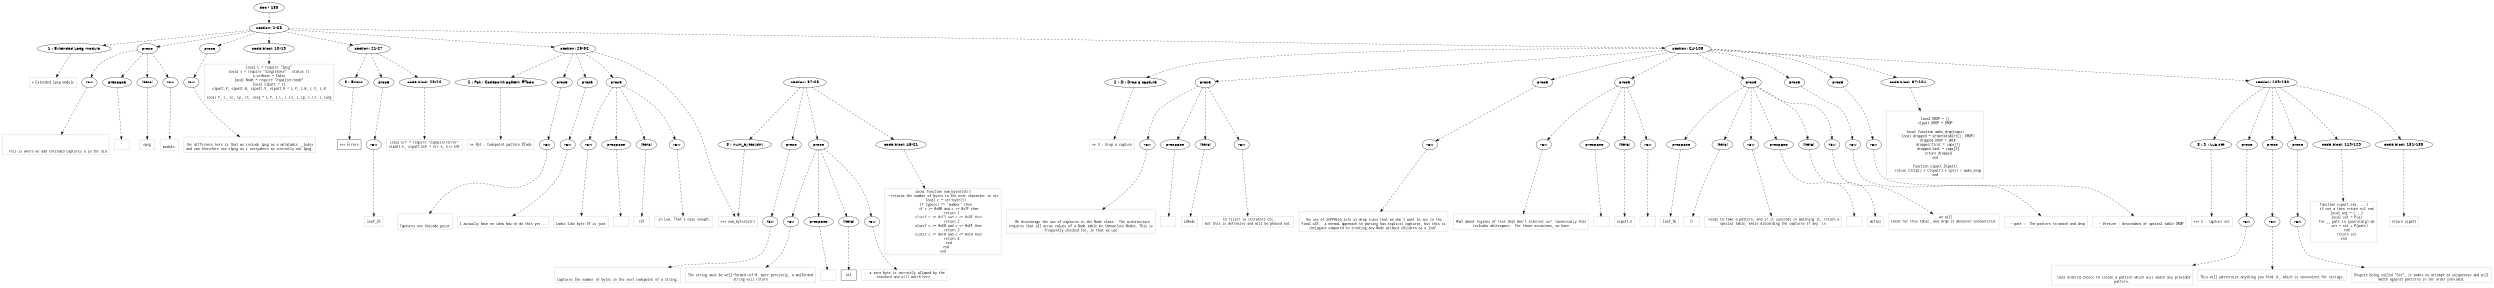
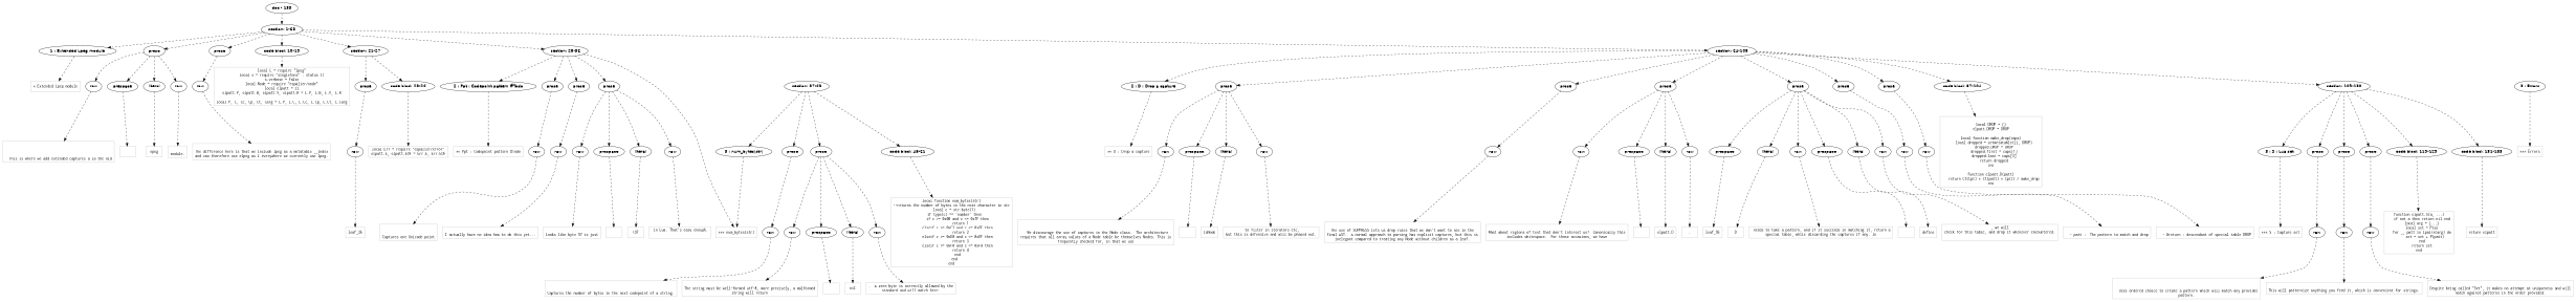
  digraph {
    node [fontname=Helvetica]
    edge [style=dashed]
    n1 [label="section: 1-63"]
    n2 [label=raw]
    n3 [label=prespace]
    n4 [label=literal]
    n5 [label=raw]
    n6 [label="1 : Extended Lpeg module"]
    n7 [label=prose]
    n8 [label=prose]
    n9 [label="code block 10-19"]
    n10 [label="section: 21-27"]
    n11 [label="section: 28-36"]
    n12 [label="section: 64-108"]
    n13 [label=raw]
    n14 [label="3 : Errors"]
    n15 [label=prose]
    n16 [label="code block 23-26"]
    n17 [label="3 : S : Lua set"]
    n18 [label=prose]
    n19 [label=prose]
    n20 [label=prose]
    n21 [label="code block 119-129"]
    n22 [label="code block 131-133"]
    n23 [label=raw]
    n24 [label="2 : Ppt : Codepoint pattern #Todo"]
    n25 [label=prose]
    n26 [label=prose]
    n27 [label=prose]
    n28 [label="section: 37-63"]
    n29 [label=raw]
    n30 [label=raw]
    n31 [label=raw]
    n32 [label=prespace]
    n33 [label=literal]
    n34 [label=raw]
    n35 [label="3 : num_bytes(str)"]
    n36 [label=prose]
    n37 [label=prose]
    n38 [label="code block 45-61"]
    n39 [label=raw]
    n40 [label=raw]
    n41 [label=prespace]
    n42 [label=literal]
    n43 [label=raw]
    n44 [label="2 : D : Drop a capture"]
    n45 [label=prose]
    n46 [label=prose]
    n47 [label=prose]
    n48 [label=prose]
    n49 [label=prose]
    n50 [label=prose]
    n51 [label="code block 87-104"]
    n52 [label="section: 109-130"]
    n53 [label=raw]
    n54 [label=prespace]
    n55 [label=literal]
    n56 [label=raw]
    n57 [label=raw]
    n58 [label=raw]
    n59 [label=prespace]
    n60 [label=literal]
    n61 [label=raw]
    n62 [label=prespace]
    n63 [label=literal]
    n64 [label=raw]
    n65 [label=prespace]
    n66 [label=literal]
    n67 [label=raw]
    n68 [label=raw]
    n69 [label=raw]
    n70 [label=raw]
    n71 [label=raw]
    n72 [label=raw]
    n73 [color=Gray fontname=Inconsolata label="* Extended Lpeg module" shape=rectangle]
    n74 [color=Gray fontname=Inconsolata label="local L = require \"lpeg\"\nlocal s = require \"singletons\" . status ()\ns.verbose = false\nlocal Node = require \"espalier/node\"\nlocal elpatt = {}\nelpatt.P, elpatt.B, elpatt.V, elpatt.R = L.P, L.B, L.V, L.R\n\nlocal P, C, Cc, Cp, Ct, Carg = L.P, L.C, L.Cc, L.Cp, L.Ct, L.Carg" shape=rectangle]
    n75 [color=Gray fontname=Inconsolata label="*** num_bytes(str)" shape=rectangle]
    n76 [color=Gray fontname=Inconsolata label="\n\n\n  This is where we add extended captures a la the old" shape=rectangle]
    n77 [color=Gray fontname=Inconsolata label=" " shape=rectangle]
    n78 [color=Gray fontname=Inconsolata label=epeg shape=rectangle]
    n79 [color=Gray fontname=Inconsolata label="\nmodule.\n" shape=rectangle]
    n80 [color=Gray fontname=Inconsolata label="\nThe difference here is that we include lpeg as a metatable __index\nand can therefore use elpeg as L everywhere we currently use lpeg.\n" shape=rectangle]
-   n81 [color=black fontname=Inconsolata label="*** Errors" shape=rectangle]
+   n81 [color=Gray fontname=Inconsolata label="*** Errors" shape=rectangle]
    n82 [color=Gray fontname=Inconsolata label="local Err = require \"espalier/error\"\nelpatt.E, elpatt.EOF = Err.E, Err.EOF" shape=rectangle]
    leaf_26 [color=Gray fontname=Inconsolata shape=rectangle]
    n84 [color=Gray fontname=Inconsolata label="** Ppt : Codepoint pattern #Todo" shape=rectangle]
    n85 [color=Gray fontname=Inconsolata label="\n\nCaptures one Unicode point\n" shape=rectangle]
    n86 [color=Gray fontname=Inconsolata label="\nI actually have no idea how to do this yet...\n" shape=rectangle]
    n87 [color=Gray fontname=Inconsolata label="\nLooks like byte 97 is just" shape=rectangle]
    n88 [color=Gray fontname=Inconsolata label=" " shape=rectangle]
    n89 [color=Gray fontname=Inconsolata label="\\97" shape=rectangle]
    n90 [color=Gray fontname=Inconsolata label=" in Lua. That's easy enough.\n\n" shape=rectangle]
    n91 [color=Gray fontname=Inconsolata label="local function num_bytes(str)\n--returns the number of bytes in the next character in str\n   local c = str:byte(1)\n   if type(c) == 'number' then\n      if c >= 0x00 and c <= 0x7F then\n         return 1\n      elseif c >= 0xC2 and c <= 0xDF then\n         return 2\n      elseif c >= 0xE0 and c <= 0xEF then\n         return 3\n      elseif c >= 0xF0 and c <= 0xF4 then\n         return 4\n      end\n   end\nend" shape=rectangle]
    n92 [color=Gray fontname=Inconsolata label="\n\nCaptures the number of bytes in the next codepoint of a string.\n" shape=rectangle]
    n93 [color=Gray fontname=Inconsolata label="\nThe string must be well-formed utf-8, more precisely, a malformed\nstring will return" shape=rectangle]
    n94 [color=Gray fontname=Inconsolata label=" " shape=rectangle]
-   n95 [color=black fontname=Inconsolata label=nil shape=rectangle]
+   n95 [color=Gray fontname=Inconsolata label=nil shape=rectangle]
    n96 [color=Gray fontname=Inconsolata label=".  A zero byte is correctly allowed by the\nstandard and will match here.\n" shape=rectangle]
    n97 [color=Gray fontname=Inconsolata label="** D : Drop a capture" shape=rectangle]
    n98 [color=Gray fontname=Inconsolata label="\nlocal DROP = {}\nelpatt.DROP = DROP\n\nlocal function make_drop(caps)\n   local dropped = setmetatable({}, DROP)\n   dropped.DROP = DROP\n   dropped.first = caps[1]\n   dropped.last = caps[3]\n   return dropped\nend\n\nfunction elpatt.D(patt)\n   return Ct(Cp() * Ct(patt) * Cp()) / make_drop\nend\n" shape=rectangle]
    n99 [color=Gray fontname=Inconsolata label="\n\n  We discourage the use of captures in the Node class.  The architecture\nrequires that all array values of a Node table be themselves Nodes. This is\nfrequently checked for, in that we use" shape=rectangle]
    n100 [color=Gray fontname=Inconsolata label=" " shape=rectangle]
    n101 [color=Gray fontname=Inconsolata label=isNode shape=rectangle]
    n102 [color=Gray fontname=Inconsolata label=" to filter in iterators etc,\nbut this is defensive and will be phased out.\n" shape=rectangle]
    n103 [color=Gray fontname=Inconsolata label="\nThe use of SUPPRESS lets us drop rules that we don't want to see in the\nfinal AST.  A normal approach to parsing has explicit captures, but this is\ninelegant compared to treating any Node without children as a leaf.\n" shape=rectangle]
    n104 [color=Gray fontname=Inconsolata label="\nWhat about regions of text that don't interest us?  Canonically this\nincludes whitespace.  For those occasions, we have" shape=rectangle]
    n105 [color=Gray fontname=Inconsolata label=" " shape=rectangle]
    n106 [color=Gray fontname=Inconsolata label="elpatt.D" shape=rectangle]
    n107 [color=Gray fontname=Inconsolata label=".\n" shape=rectangle]
    leaf_96 [color=Gray fontname=Inconsolata shape=rectangle]
    n109 [color=Gray fontname=Inconsolata label=D shape=rectangle]
    n110 [color=Gray fontname=Inconsolata label=" needs to take a pattern, and if it succeeds in matching it, return a\nspecial table, while discarding the captures if any. In" shape=rectangle]
    n111 [color=Gray fontname=Inconsolata label=" " shape=rectangle]
    n112 [color=Gray fontname=Inconsolata label=define shape=rectangle]
    n113 [color=Gray fontname=Inconsolata label=", we will\ncheck for this table, and drop it whenever encountered.\n\n" shape=rectangle]
    n114 [color=Gray fontname=Inconsolata label="\n  - patt :  The pattern to match and drop\n" shape=rectangle]
    n115 [color=Gray fontname=Inconsolata label="\n  - #return : descendant of special table DROP\n" shape=rectangle]
    n116 [color=Gray fontname=Inconsolata label="*** S : Capture set" shape=rectangle]
    n117 [color=Gray fontname=Inconsolata label="function elpatt.S(a, ...)\n   if not a then return nil end\n   local arg = {...}\n   local set = P(a)\n   for _, patt in ipairs(arg) do\n      set = set + P(patt)\n   end\n   return set\nend" shape=rectangle]
    n118 [color=Gray fontname=Inconsolata label="return elpatt" shape=rectangle]
    n119 [color=Gray fontname=Inconsolata label="\n\n  Uses ordered choice to create a pattern which will match any provided\npattern.\n" shape=rectangle]
    n120 [color=Gray fontname=Inconsolata label="\nThis will patternize anything you feed it, which is convenient for strings.\n" shape=rectangle]
    n121 [color=Gray fontname=Inconsolata label="\nDespite being called \"Set\", it makes no attempt at uniqueness and will\nmatch against patterns in the order provided.\n" shape=rectangle]
    n122 [label="doc - 133"]
    subgraph sub_1 {
      rank=same
      n1
    }
    subgraph sub_2 {
      rank=same
      n2
      n3
      n4
      n5
    }
    subgraph sub_3 {
      rank=same
      n6
      n7
      n8
      n9
      n10
      n11
      n12
    }
    subgraph sub_4 {
      rank=same
      n13
    }
    subgraph sub_5 {
      rank=same
      n14
      n15
      n16
    }
    subgraph sub_6 {
      rank=same
      n17
      n18
      n19
      n20
      n21
      n22
    }
    subgraph sub_7 {
      rank=same
      n23
    }
    subgraph sub_8 {
      rank=same
      n24
      n25
      n26
      n27
      n28
    }
    subgraph sub_9 {
      rank=same
      n29
    }
    subgraph sub_10 {
      rank=same
      n30
    }
    subgraph sub_11 {
      rank=same
      n31
      n32
      n33
      n34
    }
    subgraph sub_12 {
      rank=same
      n35
      n36
      n37
      n38
    }
    subgraph sub_13 {
      rank=same
      n39
    }
    subgraph sub_14 {
      rank=same
      n40
      n41
      n42
      n43
    }
    subgraph sub_15 {
      rank=same
      n44
      n45
      n46
      n47
      n48
      n49
      n50
      n51
      n52
    }
    subgraph sub_16 {
      rank=same
      n53
      n54
      n55
      n56
    }
    subgraph sub_17 {
      rank=same
      n57
    }
    subgraph sub_18 {
      rank=same
      n58
      n59
      n60
      n61
    }
    subgraph sub_19 {
      rank=same
      n62
      n63
      n64
      n65
      n66
      n67
    }
    subgraph sub_20 {
      rank=same
      n68
    }
    subgraph sub_21 {
      rank=same
      n69
    }
    subgraph sub_22 {
      rank=same
      n70
    }
    subgraph sub_23 {
      rank=same
      n71
    }
    subgraph sub_24 {
      rank=same
      n72
    }
    n1 -> n6
    n1 -> n7
    n1 -> n8
    n1 -> n9
    n1 -> n10
    n1 -> n11
    n1 -> n12
    n2 -> n76
    n3 -> n77
    n4 -> n78
    n5 -> n79
    n6 -> n73
    n7 -> n2
    n7 -> n3
    n7 -> n4
    n7 -> n5
    n8 -> n13
    n9 -> n74
-   n10 -> n14
    n10 -> n15
    n10 -> n16
    n11 -> n24
    n11 -> n25
    n11 -> n26
    n11 -> n27
    n11 -> n75
    n12 -> n44
    n12 -> n45
    n12 -> n46
    n12 -> n47
    n12 -> n48
    n12 -> n49
    n12 -> n50
    n12 -> n51
    n12 -> n52
    n13 -> n80
    n14 -> n81
    n15 -> n23
    n16 -> n82
    n17 -> n116
    n18 -> n70
    n19 -> n71
    n20 -> n72
    n21 -> n117
    n22 -> n118
    n23 -> leaf_26
    n24 -> n84
    n25 -> n29
    n26 -> n30
    n27 -> n31
    n27 -> n32
    n27 -> n33
    n27 -> n34
    n28 -> n35
    n28 -> n36
    n28 -> n37
    n28 -> n38
    n29 -> n85
    n30 -> n86
    n31 -> n87
    n32 -> n88
    n33 -> n89
    n34 -> n90
    n35 -> n75
    n36 -> n39
    n37 -> n40
    n37 -> n41
    n37 -> n42
    n37 -> n43
    n38 -> n91
    n39 -> n92
    n40 -> n93
    n41 -> n94
    n42 -> n95
    n43 -> n96
    n44 -> n97
    n45 -> n53
    n45 -> n54
    n45 -> n55
    n45 -> n56
    n46 -> n57
    n47 -> n58
    n47 -> n59
    n47 -> n60
    n47 -> n61
    n48 -> n62
    n48 -> n63
    n48 -> n64
    n48 -> n65
    n48 -> n66
    n48 -> n67
    n49 -> n68
    n50 -> n69
    n51 -> n98
    n52 -> n17
    n52 -> n18
    n52 -> n19
    n52 -> n20
    n52 -> n21
    n52 -> n22
    n53 -> n99
    n54 -> n100
    n55 -> n101
    n56 -> n102
    n57 -> n103
    n58 -> n104
    n59 -> n105
    n60 -> n106
    n61 -> n107
    n62 -> leaf_96
    n63 -> n109
    n64 -> n110
    n65 -> n111
    n66 -> n112
    n67 -> n113
    n68 -> n114
    n69 -> n115
    n70 -> n119
    n71 -> n120
    n72 -> n121
    n122 -> n1
  }
